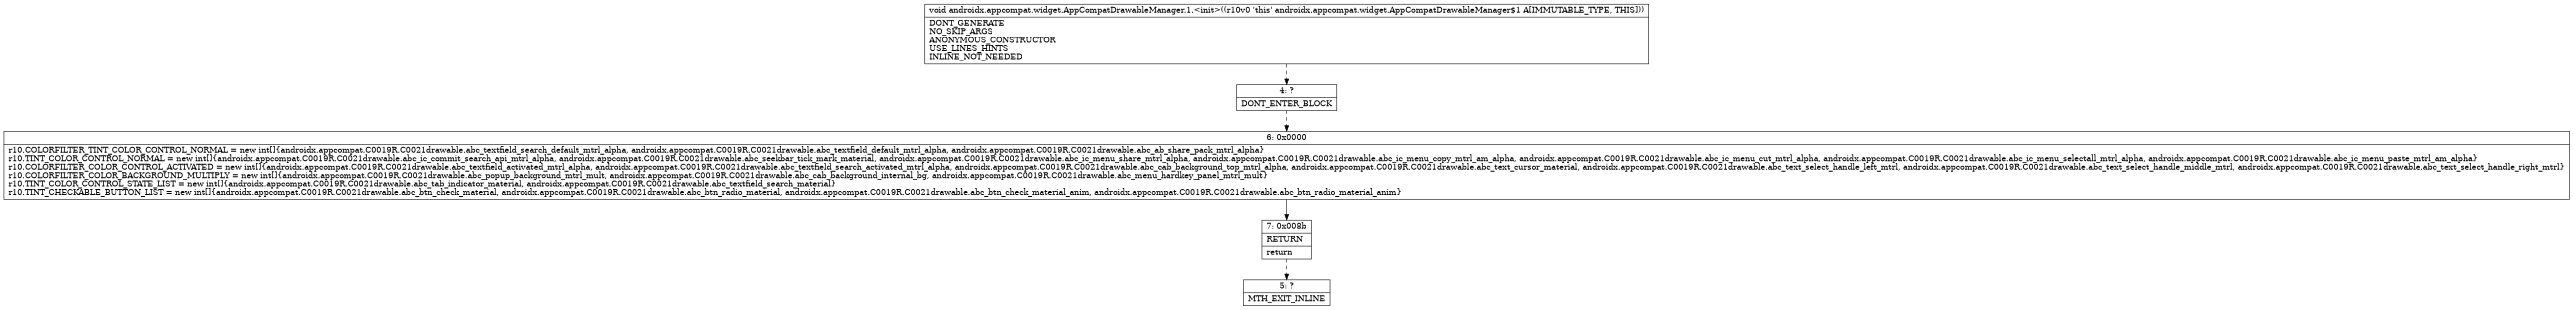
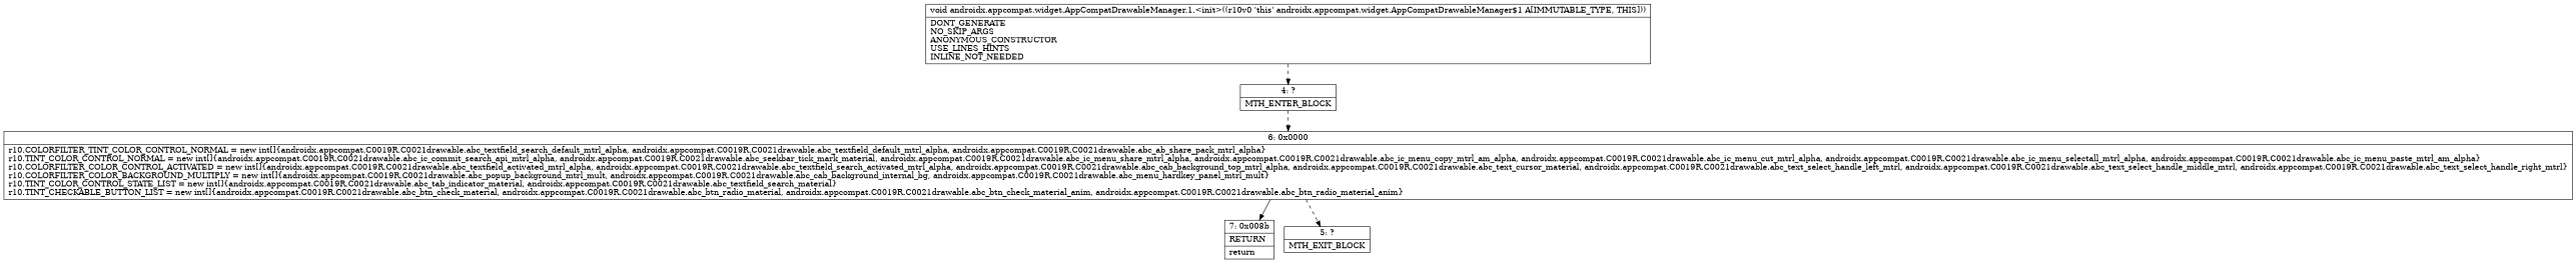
  digraph {
    node [shape=record]
    edge [style=dashed]
-   n1 [label="{4\:\ ?|DONT_ENTER_BLOCK\l}"]
+   n1 [label="{4\:\ ?|MTH_ENTER_BLOCK\l}"]
    n2 [label="{6\:\ 0x0000|r10.COLORFILTER_TINT_COLOR_CONTROL_NORMAL = new int[]\{androidx.appcompat.C0019R.C0021drawable.abc_textfield_search_default_mtrl_alpha, androidx.appcompat.C0019R.C0021drawable.abc_textfield_default_mtrl_alpha, androidx.appcompat.C0019R.C0021drawable.abc_ab_share_pack_mtrl_alpha\}\lr10.TINT_COLOR_CONTROL_NORMAL = new int[]\{androidx.appcompat.C0019R.C0021drawable.abc_ic_commit_search_api_mtrl_alpha, androidx.appcompat.C0019R.C0021drawable.abc_seekbar_tick_mark_material, androidx.appcompat.C0019R.C0021drawable.abc_ic_menu_share_mtrl_alpha, androidx.appcompat.C0019R.C0021drawable.abc_ic_menu_copy_mtrl_am_alpha, androidx.appcompat.C0019R.C0021drawable.abc_ic_menu_cut_mtrl_alpha, androidx.appcompat.C0019R.C0021drawable.abc_ic_menu_selectall_mtrl_alpha, androidx.appcompat.C0019R.C0021drawable.abc_ic_menu_paste_mtrl_am_alpha\}\lr10.COLORFILTER_COLOR_CONTROL_ACTIVATED = new int[]\{androidx.appcompat.C0019R.C0021drawable.abc_textfield_activated_mtrl_alpha, androidx.appcompat.C0019R.C0021drawable.abc_textfield_search_activated_mtrl_alpha, androidx.appcompat.C0019R.C0021drawable.abc_cab_background_top_mtrl_alpha, androidx.appcompat.C0019R.C0021drawable.abc_text_cursor_material, androidx.appcompat.C0019R.C0021drawable.abc_text_select_handle_left_mtrl, androidx.appcompat.C0019R.C0021drawable.abc_text_select_handle_middle_mtrl, androidx.appcompat.C0019R.C0021drawable.abc_text_select_handle_right_mtrl\}\lr10.COLORFILTER_COLOR_BACKGROUND_MULTIPLY = new int[]\{androidx.appcompat.C0019R.C0021drawable.abc_popup_background_mtrl_mult, androidx.appcompat.C0019R.C0021drawable.abc_cab_background_internal_bg, androidx.appcompat.C0019R.C0021drawable.abc_menu_hardkey_panel_mtrl_mult\}\lr10.TINT_COLOR_CONTROL_STATE_LIST = new int[]\{androidx.appcompat.C0019R.C0021drawable.abc_tab_indicator_material, androidx.appcompat.C0019R.C0021drawable.abc_textfield_search_material\}\lr10.TINT_CHECKABLE_BUTTON_LIST = new int[]\{androidx.appcompat.C0019R.C0021drawable.abc_btn_check_material, androidx.appcompat.C0019R.C0021drawable.abc_btn_radio_material, androidx.appcompat.C0019R.C0021drawable.abc_btn_check_material_anim, androidx.appcompat.C0019R.C0021drawable.abc_btn_radio_material_anim\}\l}"]
    n3 [label="{7\:\ 0x008b|RETURN\l|return\l}"]
-   n4 [label="{5\:\ ?|MTH_EXIT_INLINE\l}"]
+   n4 [label="{5\:\ ?|MTH_EXIT_BLOCK\l}"]
    n5 [label="{void androidx.appcompat.widget.AppCompatDrawableManager.1.\<init\>((r10v0 'this' androidx.appcompat.widget.AppCompatDrawableManager$1 A[IMMUTABLE_TYPE, THIS]))  | DONT_GENERATE\lNO_SKIP_ARGS\lANONYMOUS_CONSTRUCTOR\lUSE_LINES_HINTS\lINLINE_NOT_NEEDED\l}"]
    n1 -> n2
    n2 -> n3 [style=solid]
-   n3 -> n4
+   n2 -> n4
    n5 -> n1
  }
